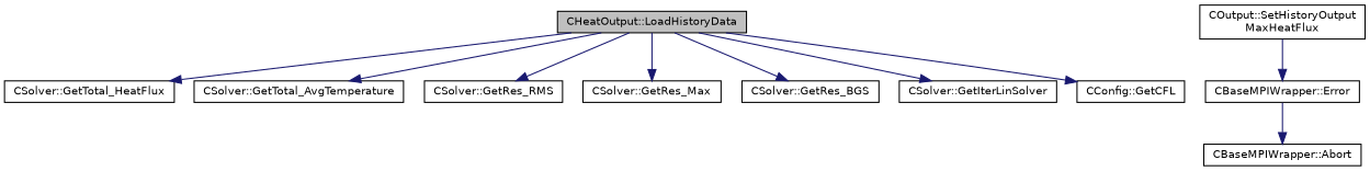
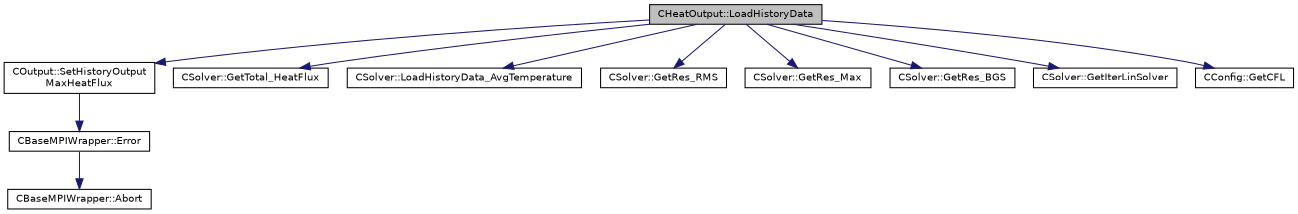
  digraph {
    rankdir=TB
    node [color=black fillcolor=white fontname=Helvetica fontsize=10 shape=record style=filled]
    edge [color=midnightblue fontname=Helvetica fontsize=10 labelfontname=Helvetica labelfontsize=10 style=solid]
    n1 [fillcolor=grey75 fontcolor=black height=0.2 label="CHeatOutput::LoadHistoryData" width=0.4]
    n2 [height=0.2 label="COutput::SetHistoryOutput\lMaxHeatFlux" width=0.4]
    n3 [height=0.2 label="CSolver::GetTotal_HeatFlux" width=0.4]
-   n4 [height=0.2 label="CSolver::GetTotal_AvgTemperature" width=0.4]
+   n4 [height=0.2 label="CSolver::LoadHistoryData_AvgTemperature" width=0.4]
    n5 [height=0.2 label="CSolver::GetRes_RMS" width=0.4]
    n6 [height=0.2 label="CSolver::GetRes_Max" width=0.4]
    n7 [height=0.2 label="CSolver::GetRes_BGS" width=0.4]
    n8 [height=0.2 label="CSolver::GetIterLinSolver" width=0.4]
    n9 [height=0.2 label="CConfig::GetCFL" width=0.4]
    n10 [height=0.2 label="CBaseMPIWrapper::Error" width=0.4]
    n11 [height=0.2 label="CBaseMPIWrapper::Abort" width=0.4]
+   n1 -> n2
    n1 -> n3
    n1 -> n4
    n1 -> n5
    n1 -> n6
    n1 -> n7
    n1 -> n8
    n1 -> n9
    n2 -> n10
    n10 -> n11
  }
